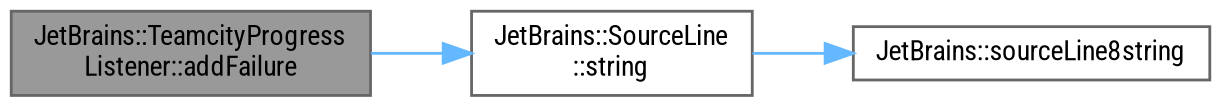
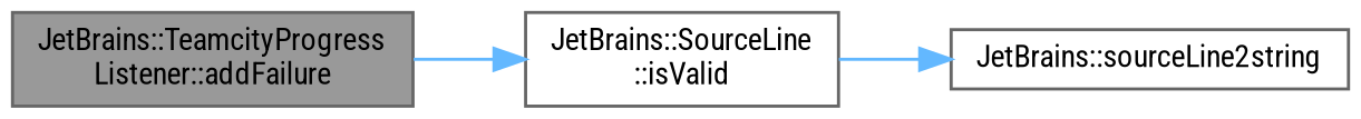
  digraph {
    fontname="Roboto Condensed"
    rankdir=LR
    node [color=grey40 fillcolor=white fontname="Roboto Condensed" fontsize=10 shape=box style=filled]
    edge [color=steelblue1 fontname="Roboto Condensed" fontsize=10 labelfontname=Helvetica labelfontsize=10 style=solid]
    n1 [color=gray40 fillcolor=grey60 fontcolor=black height=0.2 label="JetBrains::TeamcityProgress\lListener::addFailure" width=0.4]
-   n2 [height=0.2 label="JetBrains::SourceLine\l::string" width=0.4]
-   n3 [height=0.2 label="JetBrains::sourceLine8string" width=0.4]
+   n2 [height=0.2 label="JetBrains::SourceLine\l::isValid" width=0.4]
+   n3 [height=0.2 label="JetBrains::sourceLine2string" width=0.4]
    n1 -> n2
    n2 -> n3
  }
